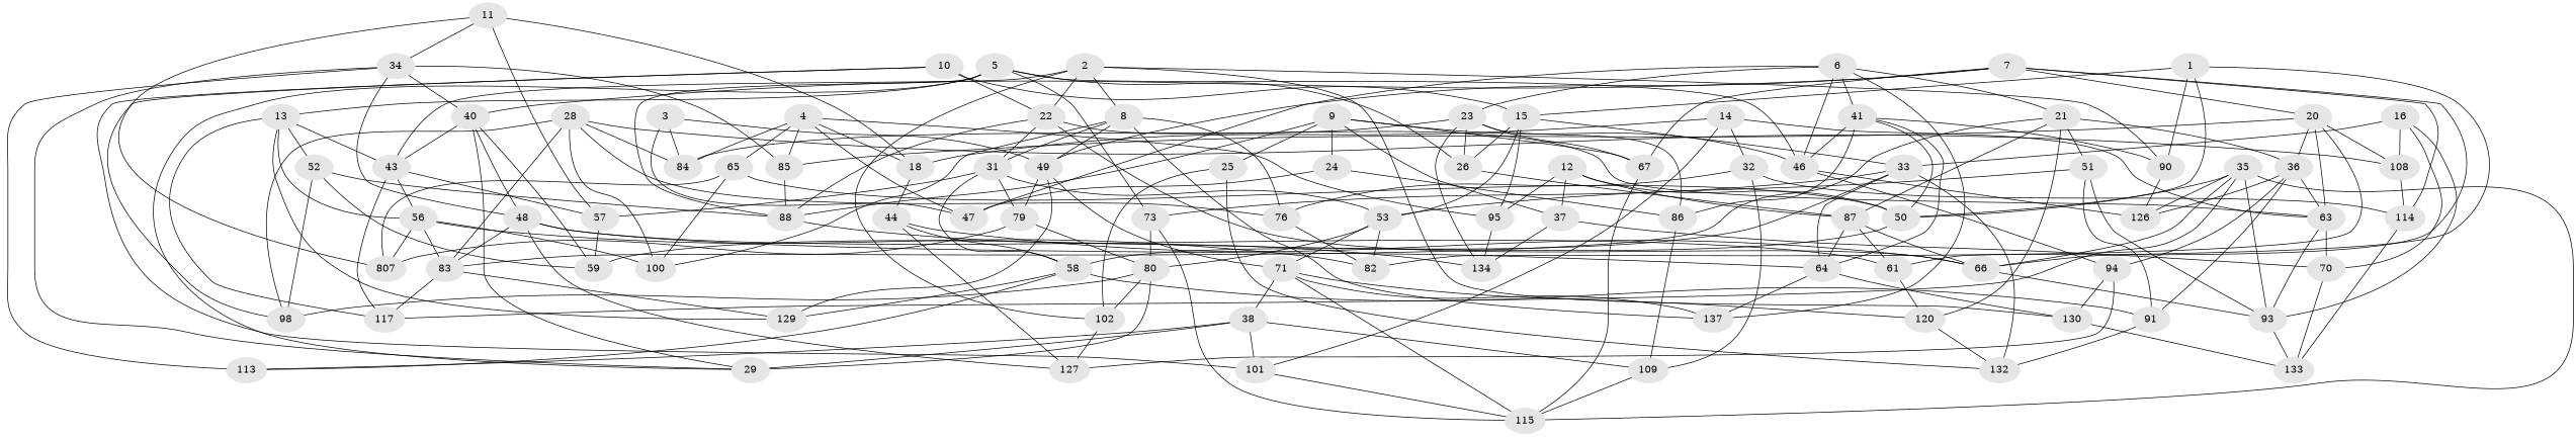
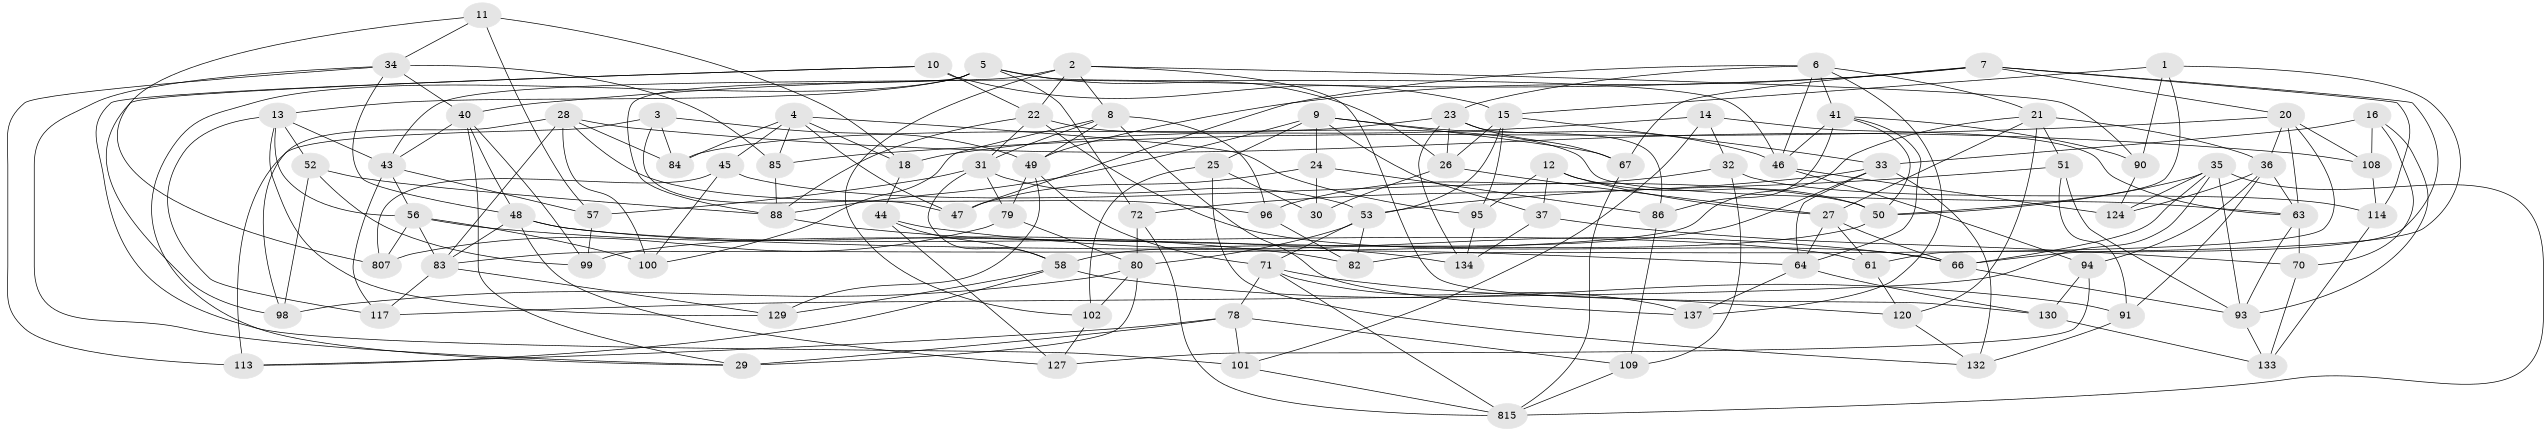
  graph {
    node [color=gray90 style=filled]
    15 [super="+39"]
    95
    26 [super="+119"]
    33 [super="+77"]
    53 [super="+87"]
    1
    50 [super="+106"]
    66 [super="+135"]
    90
    58 [super="+92"]
    93 [super="+104"]
-   126
+   126 [label=124]
    2 [super="+116"]
    8 [super="+17"]
    22 [super="+38"]
    43 [super="+60"]
    102
    130
    49 [super="+75"]
    137
    31 [super="+56"]
-   76
+   76 [label=96]
    100
    88 [super="+105"]
    63 [super="+69"]
    57
    n27 [label=56 super="+122"]
    117
    127
    133
    3
    47
    84
    113
    129
    79
    71 [super="+103"]
    4 [super="+136"]
    18
-   45 [label=65]
+   45
    85
    44
    n43 [label=807]
    134
    5 [super="+19"]
    13 [super="+96"]
    46 [super="+97"]
-   73
+   73 [label=72]
    n49 [label=29 super="+121"]
    52
-   27 [super="+112" label=87]
+   27 [super="+112"]
+   30
    94
-   115 [super="+124"]
+   115 [super="+124" label=815]
    80 [super="+111"]
    6 [super="+42"]
    21 [super="+62"]
    23 [super="+128"]
    41 [super="+81"]
    36 [super="+68"]
    51
    83 [super="+118"]
    120
    67
    86
    64 [super="+131"]
    7 [super="+29"]
    20 [super="+123"]
    40 [super="+72"]
    61
    114
    108
    82
-   59
+   59 [label=99]
    48 [super="+74"]
    9 [super="+110"]
    24
    25
    37
    132
    70
    10
    98
    101
    11
    34 [super="+54"]
    12
    14
    32
    109
    16
    91
    28 [super="+125"]
    35 [super="+65"]
-   78 [super="+99" label=38]
+   78 [super="+99"]
    15 -- 95
    15 -- 26
    15 -- 33
    15 -- 53
    95 -- 134
    26 -- 27
+   26 -- 30 [weight=2]
    33 -- 73
    33 -- 64
    33 -- 59
    33 -- 132
    53 -- 71
    53 -- 80
    53 -- 82
    1 -- 15
    1 -- 50
    1 -- 66
    1 -- 90
    50 -- 58
    66 -- 93
    90 -- 126
    58 -- 113
    58 -- 129
    58 -- 91
    93 -- 133
    2 -- 90
    2 -- 8
    2 -- 22
    2 -- 43
    2 -- 102
    2 -- 130
    8 -- 49
    8 -- 137
    8 -- 31
    8 -- 76
    8 -- 100
    22 -- 66
    22 -- 31
    22 -- 88
    22 -- 63
    43 -- 57
    43 -- n27
    43 -- 117
    102 -- 127
    130 -- 133
    49 -- 129
    49 -- 79
    49 -- 71
    31 -- 53
    31 -- 58
    31 -- 57
    31 -- 79
    76 -- 82
    88 -- 134
    63 -- 93
    63 -- 70
    57 -- 59
    n27 -- 100
    n27 -- n43
    n27 -- 83
    n27 -- 82
    3 -- 49
    3 -- 47
    3 -- 84
+   3 -- 113
    79 -- n43
    79 -- 80
    71 -- 137
    71 -- 115
    71 -- 120
    71 -- 78
    4 -- 95
    4 -- 47
    4 -- 84
    4 -- 18
    4 -- 45
    4 -- 85
    18 -- 44
    45 -- 50
    45 -- 100
    45 -- n43
    85 -- 88
    44 -- 66
    44 -- 58
    44 -- 127
    5 -- 26
    5 -- 88
    5 -- 13
    5 -- 46
    5 -- 73
    5 -- n49
    13 -- 43
    13 -- n27
    13 -- 117
    13 -- 129
    13 -- 52
    46 -- 126
    46 -- 94
    73 -- 115
    73 -- 80
    52 -- 88
    52 -- 59
    52 -- 98
    27 -- 66
    27 -- 64
    27 -- 61
    94 -- 130
    94 -- 127
    80 -- 102
    80 -- n49
    80 -- 98
    6 -- 137
    6 -- 47
    6 -- 46
    6 -- 21
    6 -- 23
    6 -- 41
    21 -- 27
    21 -- 36
    21 -- 51
    21 -- 83
    21 -- 120
    23 -- 26
    23 -- 84
    23 -- 134
    23 -- 67
    23 -- 86
    41 -- 50
    41 -- 90
    41 -- 46
    41 -- 86
    41 -- 64
    36 -- 126
    36 -- 63
    36 -- 94
    36 -- 91
    51 -- 53
    51 -- 93
    51 -- 91
    83 -- 117
    83 -- 129
    120 -- 132
    67 -- 115
    86 -- 109
    64 -- 130
    64 -- 137
    7 -- 49
    7 -- 67
    7 -- 20
    7 -- 40
    7 -- 61
    7 -- 114
    20 -- 63
    20 -- 85
    20 -- 36
    20 -- 108
    20 -- 82
    40 -- 43
    40 -- n49
    40 -- 59
    40 -- 48
    61 -- 120
    114 -- 133
    108 -- 114
    48 -- 127
    48 -- 83
    48 -- 64
    48 -- 61
    9 -- 88
    9 -- 46
    9 -- 67
    9 -- 24
    9 -- 25
    9 -- 37
    24 -- 47
+   24 -- 30
    24 -- 86
    25 -- 102
+   25 -- 30
    25 -- 132
    37 -- 134
    37 -- 70
    70 -- 133
    10 -- 15
    10 -- 22
    10 -- 98
    10 -- 101
    101 -- 115
    11 -- 57
    11 -- 18
    11 -- n43
    11 -- 34
    34 -- 113
    34 -- 85
    34 -- n49
    34 -- 40
    34 -- 48
    12 -- 95
    12 -- 50
    12 -- 27
    12 -- 37
    14 -- 63
    14 -- 18
    14 -- 101
    14 -- 32
    32 -- 76
    32 -- 114
    32 -- 109
    109 -- 115
    16 -- 33
    16 -- 93
    16 -- 108
    16 -- 70
    91 -- 132
    28 -- 76
    28 -- 100
    28 -- 84
    28 -- 83
    28 -- 108
    28 -- 98
    35 -- 50
    35 -- 66
    35 -- 93
    35 -- 126
    35 -- 117
    35 -- 115
    78 -- 113
    78 -- n49 [weight=2]
    78 -- 101
    78 -- 109
  }
